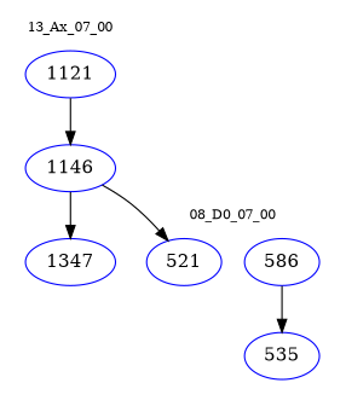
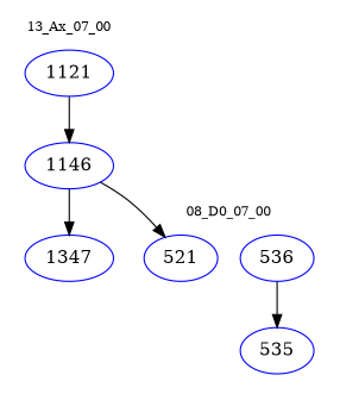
  digraph {
    node [color=blue]
    edge [color=black]
    n1 [label=1121]
    n2 [label=1146]
    n3 [label=1347]
-   n4 [label=586]
+   n4 [label=536]
    n5 [label=535]
    n6 [label=521]
    subgraph cluster_1 {
      color=white
      fontsize=10
      label="13_Ax_07_00"
      n1
      n2
      n3
    }
    subgraph cluster_2 {
      color=white
      fontsize=10
      label="08_D0_07_00"
      n4
      n5
      n6
    }
    n1 -> n2
    n2 -> n3
    n2 -> n6
    n4 -> n5
  }
